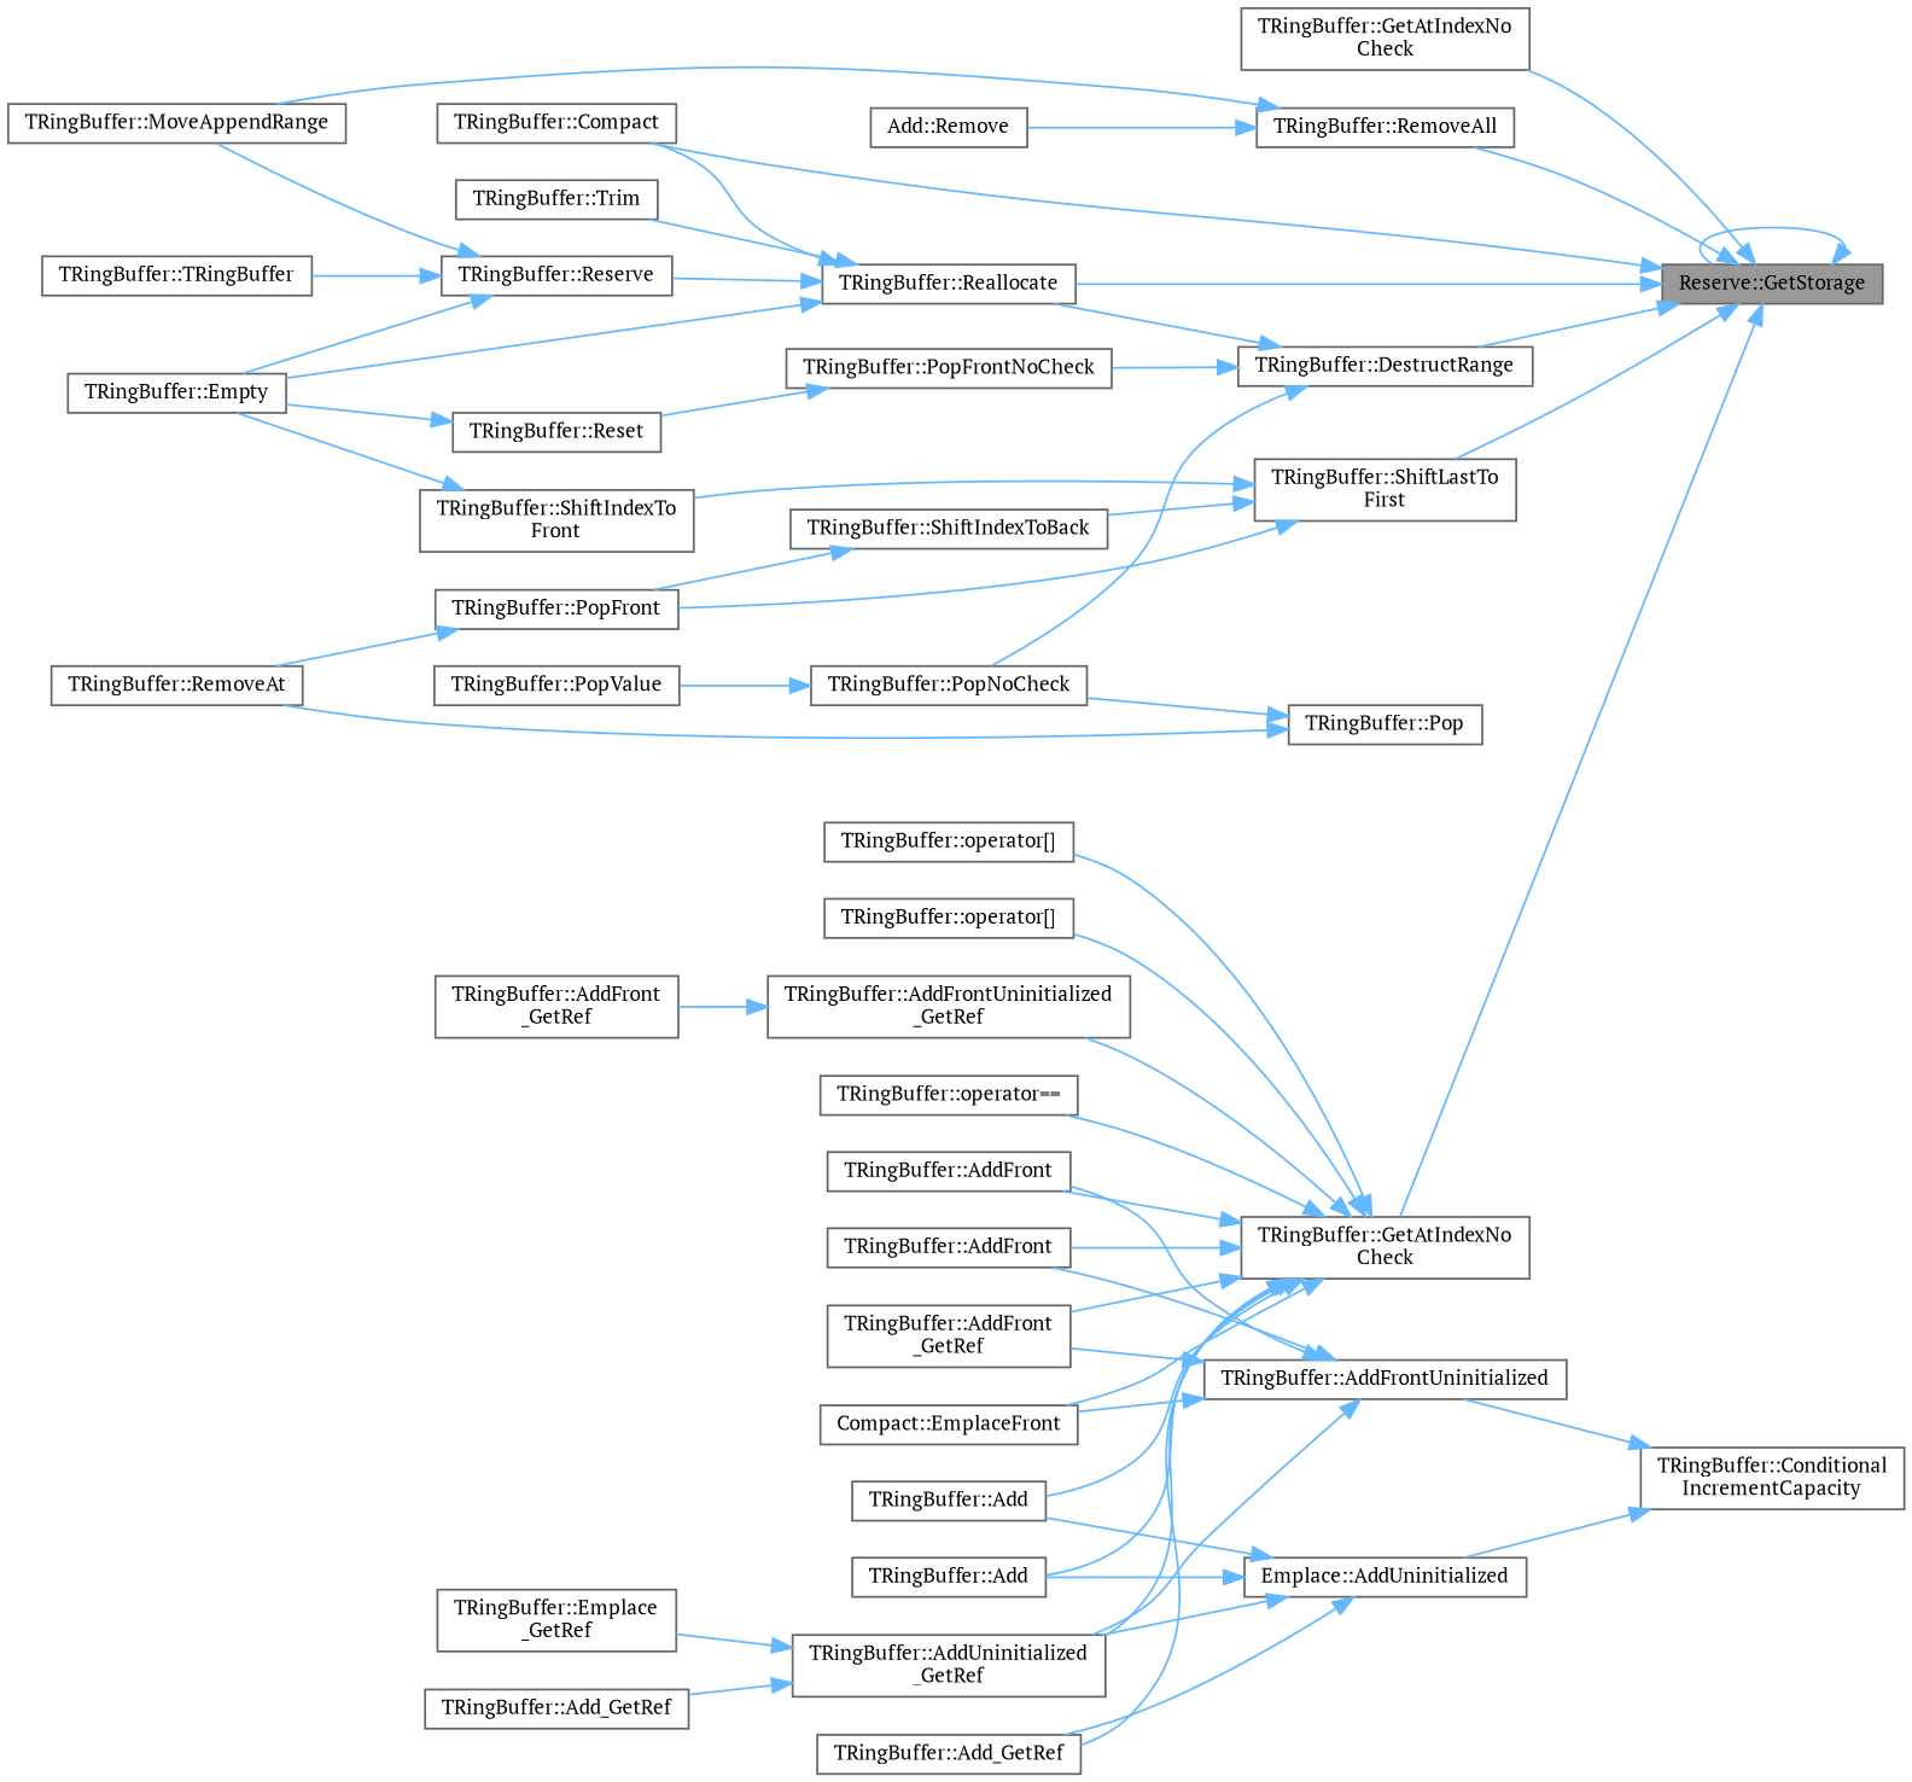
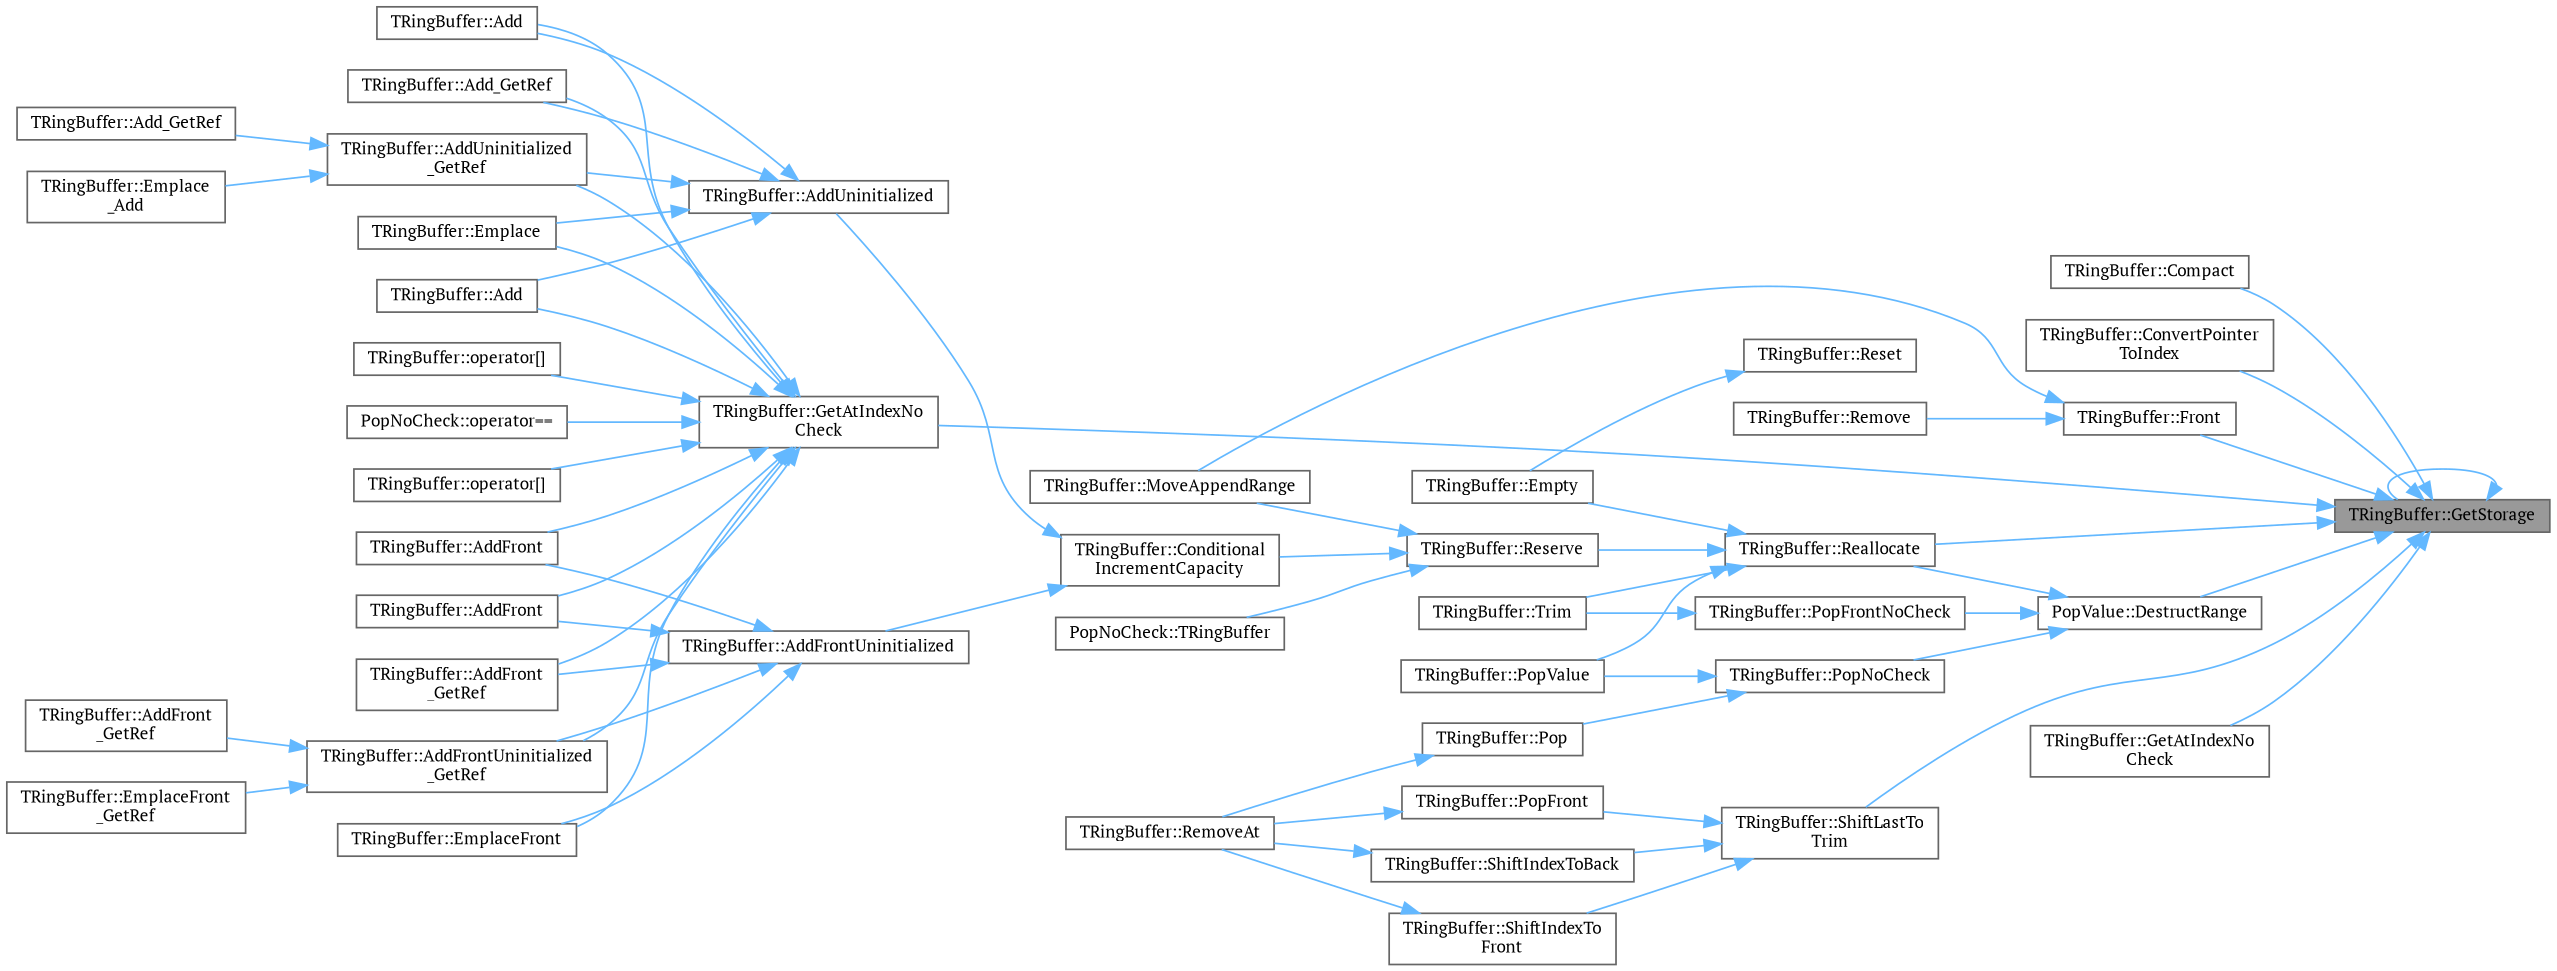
  digraph {
    fontname="PT Serif"
    rankdir=RL
    node [color=grey40 fillcolor=white fontname="PT Serif" fontsize=10 shape=box style=filled]
    edge [color=steelblue1 dir=back fontname="PT Serif" fontsize=10 labelfontname=Helvetica labelfontsize=10 style=solid]
-   n1 [color=gray40 fillcolor=grey60 fontcolor=black height=0.2 label="Reserve::GetStorage" width=0.4]
+   n1 [color=gray40 fillcolor=grey60 fontcolor=black height=0.2 label="TRingBuffer::GetStorage" width=0.4]
    n2 [height=0.2 label="TRingBuffer::Compact" width=0.4]
-   n4 [height=0.2 label="TRingBuffer::DestructRange" width=0.4]
+   n3 [height=0.2 label="TRingBuffer::ConvertPointer\lToIndex" width=0.4]
+   n4 [height=0.2 label="PopValue::DestructRange" width=0.4]
    n5 [height=0.2 label="TRingBuffer::Reallocate" width=0.4]
    n6 [height=0.2 label="TRingBuffer::GetAtIndexNo\lCheck" width=0.4]
    n7 [height=0.2 label="TRingBuffer::GetAtIndexNo\lCheck" width=0.4]
-   n8 [height=0.2 label="TRingBuffer::RemoveAll" width=0.4]
-   n9 [height=0.2 label="TRingBuffer::ShiftLastTo\lFirst" width=0.4]
+   n8 [height=0.2 label="TRingBuffer::Front" width=0.4]
+   n9 [height=0.2 label="TRingBuffer::ShiftLastTo\lTrim" width=0.4]
    n10 [height=0.2 label="TRingBuffer::PopFrontNoCheck" width=0.4]
    n11 [height=0.2 label="TRingBuffer::PopNoCheck" width=0.4]
    n12 [height=0.2 label="TRingBuffer::Empty" width=0.4]
    n13 [height=0.2 label="TRingBuffer::Reserve" width=0.4]
    n14 [height=0.2 label="TRingBuffer::Trim" width=0.4]
    n15 [height=0.2 label="TRingBuffer::MoveAppendRange" width=0.4]
    n16 [height=0.2 label="TRingBuffer::AddFront" width=0.4]
    n17 [height=0.2 label="TRingBuffer::AddFront" width=0.4]
    n18 [height=0.2 label="TRingBuffer::AddFront\l_GetRef" width=0.4]
    n19 [height=0.2 label="TRingBuffer::AddFrontUninitialized\l_GetRef" width=0.4]
-   n20 [height=0.2 label="Compact::EmplaceFront" width=0.4]
+   n20 [height=0.2 label="TRingBuffer::EmplaceFront" width=0.4]
    n21 [height=0.2 label="TRingBuffer::Add" width=0.4]
    n22 [height=0.2 label="TRingBuffer::Add" width=0.4]
    n23 [height=0.2 label="TRingBuffer::Add_GetRef" width=0.4]
    n24 [height=0.2 label="TRingBuffer::AddUninitialized\l_GetRef" width=0.4]
-   n26 [height=0.2 label="TRingBuffer::operator==" width=0.4]
+   n25 [height=0.2 label="TRingBuffer::Emplace" width=0.4]
+   n26 [height=0.2 label="PopNoCheck::operator==" width=0.4]
    n27 [height=0.2 label="TRingBuffer::operator[]" width=0.4]
    n28 [height=0.2 label="TRingBuffer::operator[]" width=0.4]
-   n29 [height=0.2 label="Add::Remove" width=0.4]
+   n29 [height=0.2 label="TRingBuffer::Remove" width=0.4]
    n30 [height=0.2 label="TRingBuffer::PopFront" width=0.4]
    n31 [height=0.2 label="TRingBuffer::ShiftIndexToBack" width=0.4]
    n32 [height=0.2 label="TRingBuffer::ShiftIndexTo\lFront" width=0.4]
    n33 [height=0.2 label="TRingBuffer::Reset" width=0.4]
    n34 [height=0.2 label="TRingBuffer::Pop" width=0.4]
    n35 [height=0.2 label="TRingBuffer::PopValue" width=0.4]
    n36 [height=0.2 label="TRingBuffer::RemoveAt" width=0.4]
-   n37 [height=0.2 label="TRingBuffer::TRingBuffer" width=0.4]
+   n37 [height=0.2 label="PopNoCheck::TRingBuffer" width=0.4]
    n38 [height=0.2 label="TRingBuffer::Conditional\lIncrementCapacity" width=0.4]
    n39 [height=0.2 label="TRingBuffer::AddFrontUninitialized" width=0.4]
-   n40 [height=0.2 label="Emplace::AddUninitialized" width=0.4]
+   n40 [height=0.2 label="TRingBuffer::AddUninitialized" width=0.4]
    n41 [height=0.2 label="TRingBuffer::AddFront\l_GetRef" width=0.4]
+   n42 [height=0.2 label="TRingBuffer::EmplaceFront\l_GetRef" width=0.4]
    n43 [height=0.2 label="TRingBuffer::Add_GetRef" width=0.4]
-   n44 [height=0.2 label="TRingBuffer::Emplace\l_GetRef" width=0.4]
+   n44 [height=0.2 label="TRingBuffer::Emplace\l_Add" width=0.4]
    n1 -> n1
    n1 -> n2
+   n1 -> n3
    n1 -> n4
    n1 -> n5
    n1 -> n6
    n1 -> n7
    n1 -> n8
    n1 -> n9
    n4 -> n5
    n4 -> n10
    n4 -> n11
-   n5 -> n2
+   n5 -> n35
    n5 -> n12
    n5 -> n13
    n5 -> n14
    n6 -> n16
    n6 -> n17
    n6 -> n18
    n6 -> n19
    n6 -> n20
    n6 -> n21
    n6 -> n22
    n6 -> n23
    n6 -> n24
+   n6 -> n25
    n6 -> n26
    n6 -> n27
    n6 -> n28
    n8 -> n15
    n8 -> n29
    n9 -> n30
    n9 -> n31
    n9 -> n32
-   n10 -> n33
-   n34 -> n11
+   n10 -> n14
+   n11 -> n34
    n11 -> n35
    n13 -> n15
    n13 -> n37
-   n13 -> n12
+   n13 -> n38
    n19 -> n41
+   n19 -> n42
    n24 -> n43
    n24 -> n44
    n30 -> n36
-   n31 -> n30
-   n32 -> n12
+   n31 -> n36
+   n32 -> n36
    n33 -> n12
    n34 -> n36
    n38 -> n39
    n38 -> n40
    n39 -> n16
    n39 -> n17
    n39 -> n18
-   n39 -> n24
+   n39 -> n19
    n39 -> n20
    n40 -> n21
    n40 -> n22
    n40 -> n23
    n40 -> n24
+   n40 -> n25
  }
